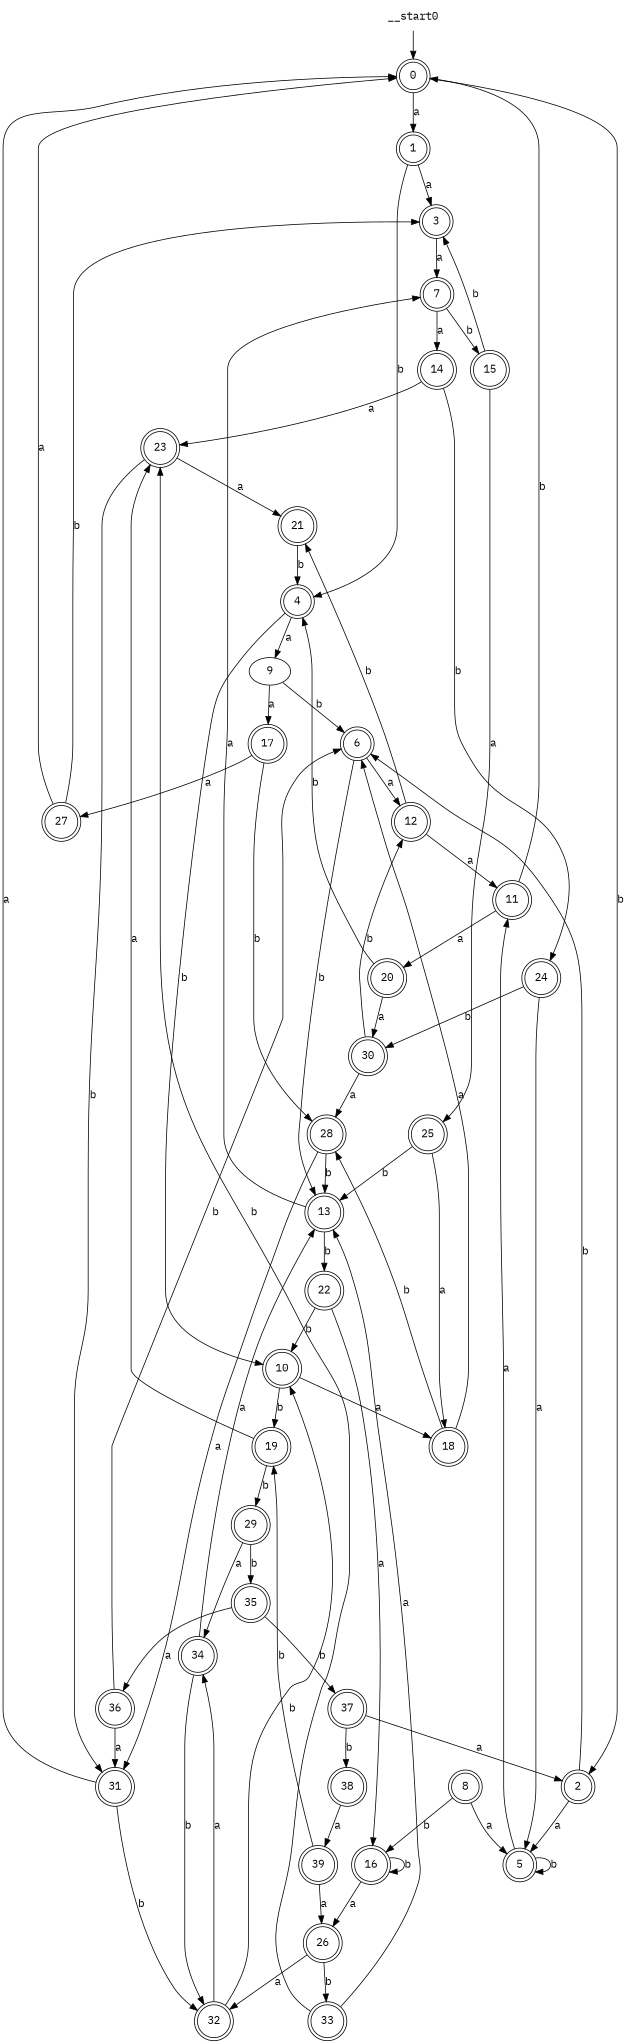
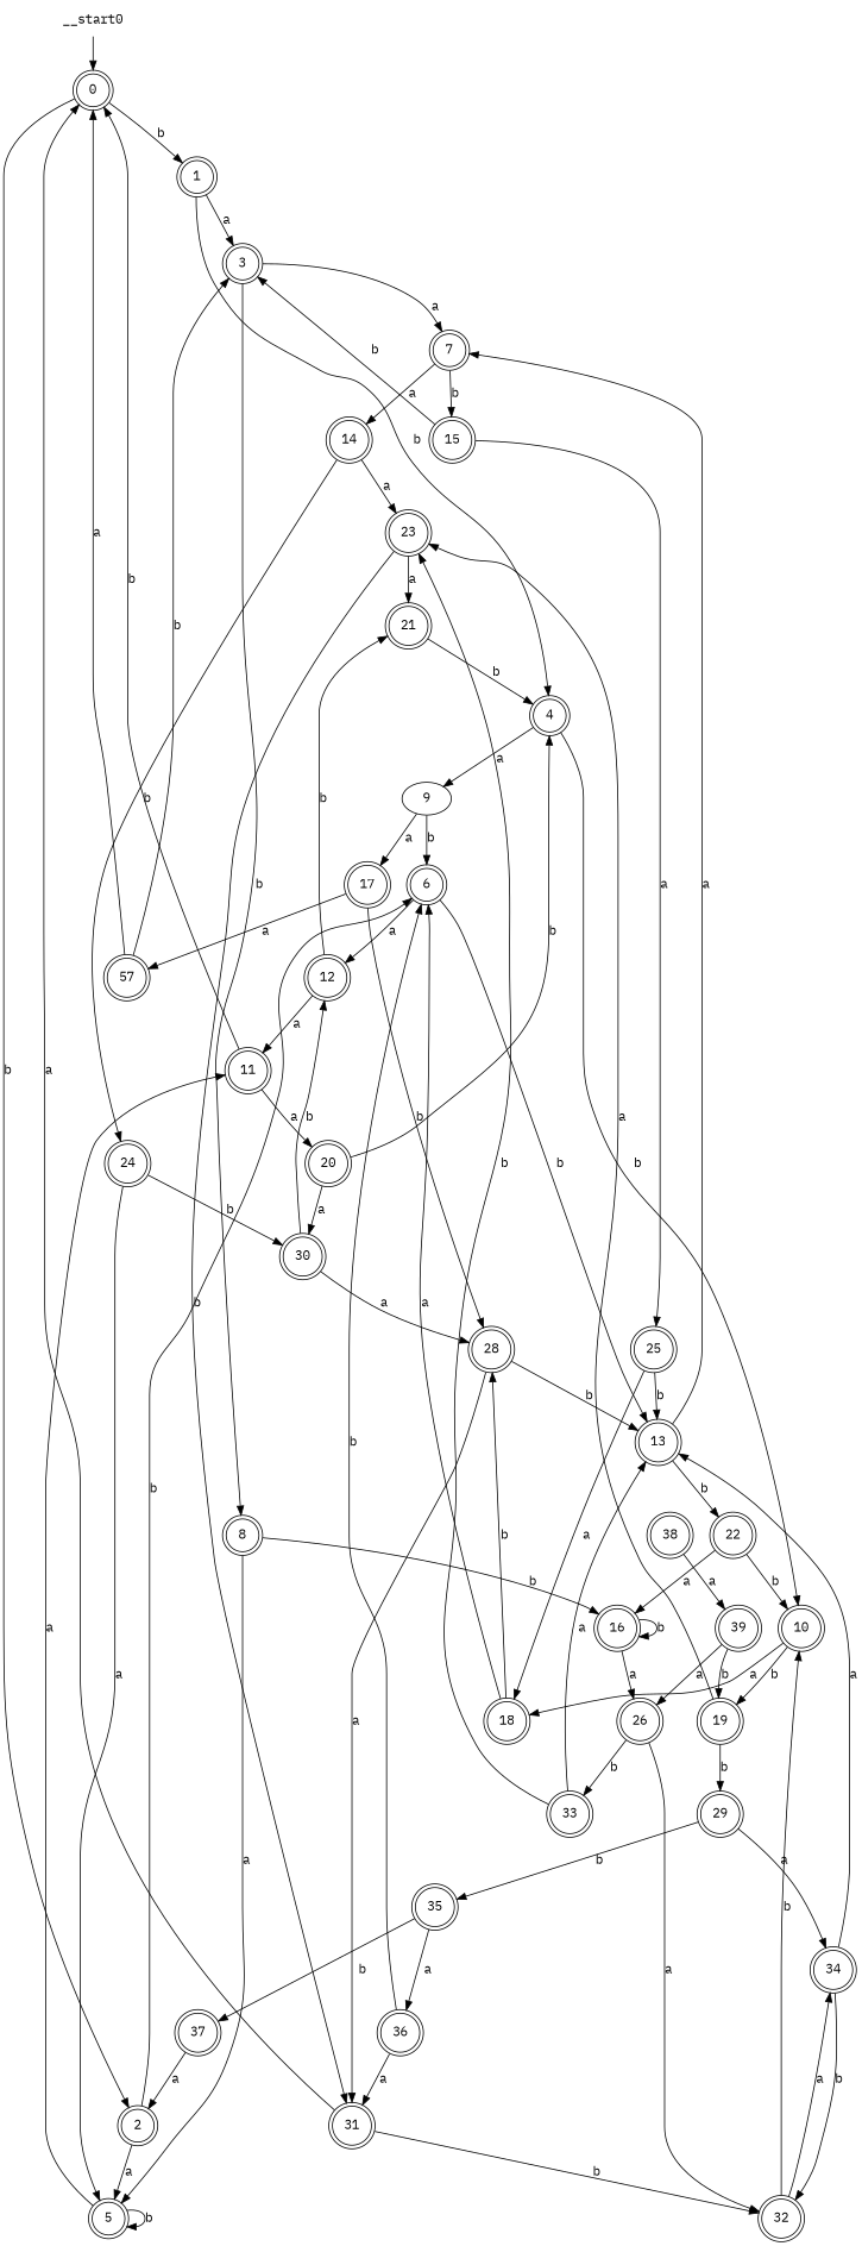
  digraph {
    fontname="IBM Plex Mono"
    node [fontname="IBM Plex Mono" shape=doublecircle]
    edge [fontname="IBM Plex Mono"]
    __start0 [shape=none]
    0
    1
    2
    3
    4
    5
    6
    7
    8
    9 [shape=""]
    10
    11
    12
    13
    14
    15
    16
    17
    18
    19
    20
    21
    22
    23
    24
    25
    26
-   27
+   27 [label=57]
    28
    29
    30
    31
    32
    33
    34
    35
    36
    37
    38
    39
    __start0 -> 0
-   0 -> 1 [label=a]
+   0 -> 1 [label=b]
    0 -> 2 [label=b]
    1 -> 3 [label=a]
    1 -> 4 [label=b]
    2 -> 5 [label=a]
    2 -> 6 [label=b]
    3 -> 7 [label=a]
+   3 -> 8 [label=b]
    4 -> 9 [label=a]
    4 -> 10 [label=b]
    5 -> 5 [label=b]
    5 -> 11 [label=a]
    6 -> 12 [label=a]
    6 -> 13 [label=b]
    7 -> 14 [label=a]
    7 -> 15 [label=b]
    8 -> 5 [label=a]
    8 -> 16 [label=b]
    9 -> 6 [label=b]
    9 -> 17 [label=a]
    10 -> 18 [label=a]
    10 -> 19 [label=b]
    11 -> 0 [label=b]
    11 -> 20 [label=a]
    12 -> 11 [label=a]
    12 -> 21 [label=b]
    13 -> 7 [label=a]
    13 -> 22 [label=b]
    14 -> 23 [label=a]
    14 -> 24 [label=b]
    15 -> 3 [label=b]
    15 -> 25 [label=a]
    16 -> 16 [label=b]
    16 -> 26 [label=a]
    17 -> 27 [label=a]
    17 -> 28 [label=b]
    18 -> 6 [label=a]
    18 -> 28 [label=b]
    19 -> 23 [label=a]
    19 -> 29 [label=b]
    20 -> 4 [label=b]
    20 -> 30 [label=a]
    21 -> 4 [label=b]
    22 -> 10 [label=b]
    22 -> 16 [label=a]
    23 -> 21 [label=a]
    23 -> 31 [label=b]
    24 -> 5 [label=a]
    24 -> 30 [label=b]
    25 -> 13 [label=b]
    25 -> 18 [label=a]
    26 -> 32 [label=a]
    26 -> 33 [label=b]
    27 -> 0 [label=a]
    27 -> 3 [label=b]
    28 -> 13 [label=b]
    28 -> 31 [label=a]
    29 -> 34 [label=a]
    29 -> 35 [label=b]
    30 -> 12 [label=b]
    30 -> 28 [label=a]
    31 -> 0 [label=a]
    31 -> 32 [label=b]
    32 -> 10 [label=b]
    32 -> 34 [label=a]
    33 -> 13 [label=a]
    33 -> 23 [label=b]
    34 -> 13 [label=a]
    34 -> 32 [label=b]
    35 -> 36 [label=a]
    35 -> 37 [label=b]
    36 -> 6 [label=b]
    36 -> 31 [label=a]
    37 -> 2 [label=a]
-   37 -> 38 [label=b]
    38 -> 39 [label=a]
    39 -> 19 [label=b]
    39 -> 26 [label=a]
  }
